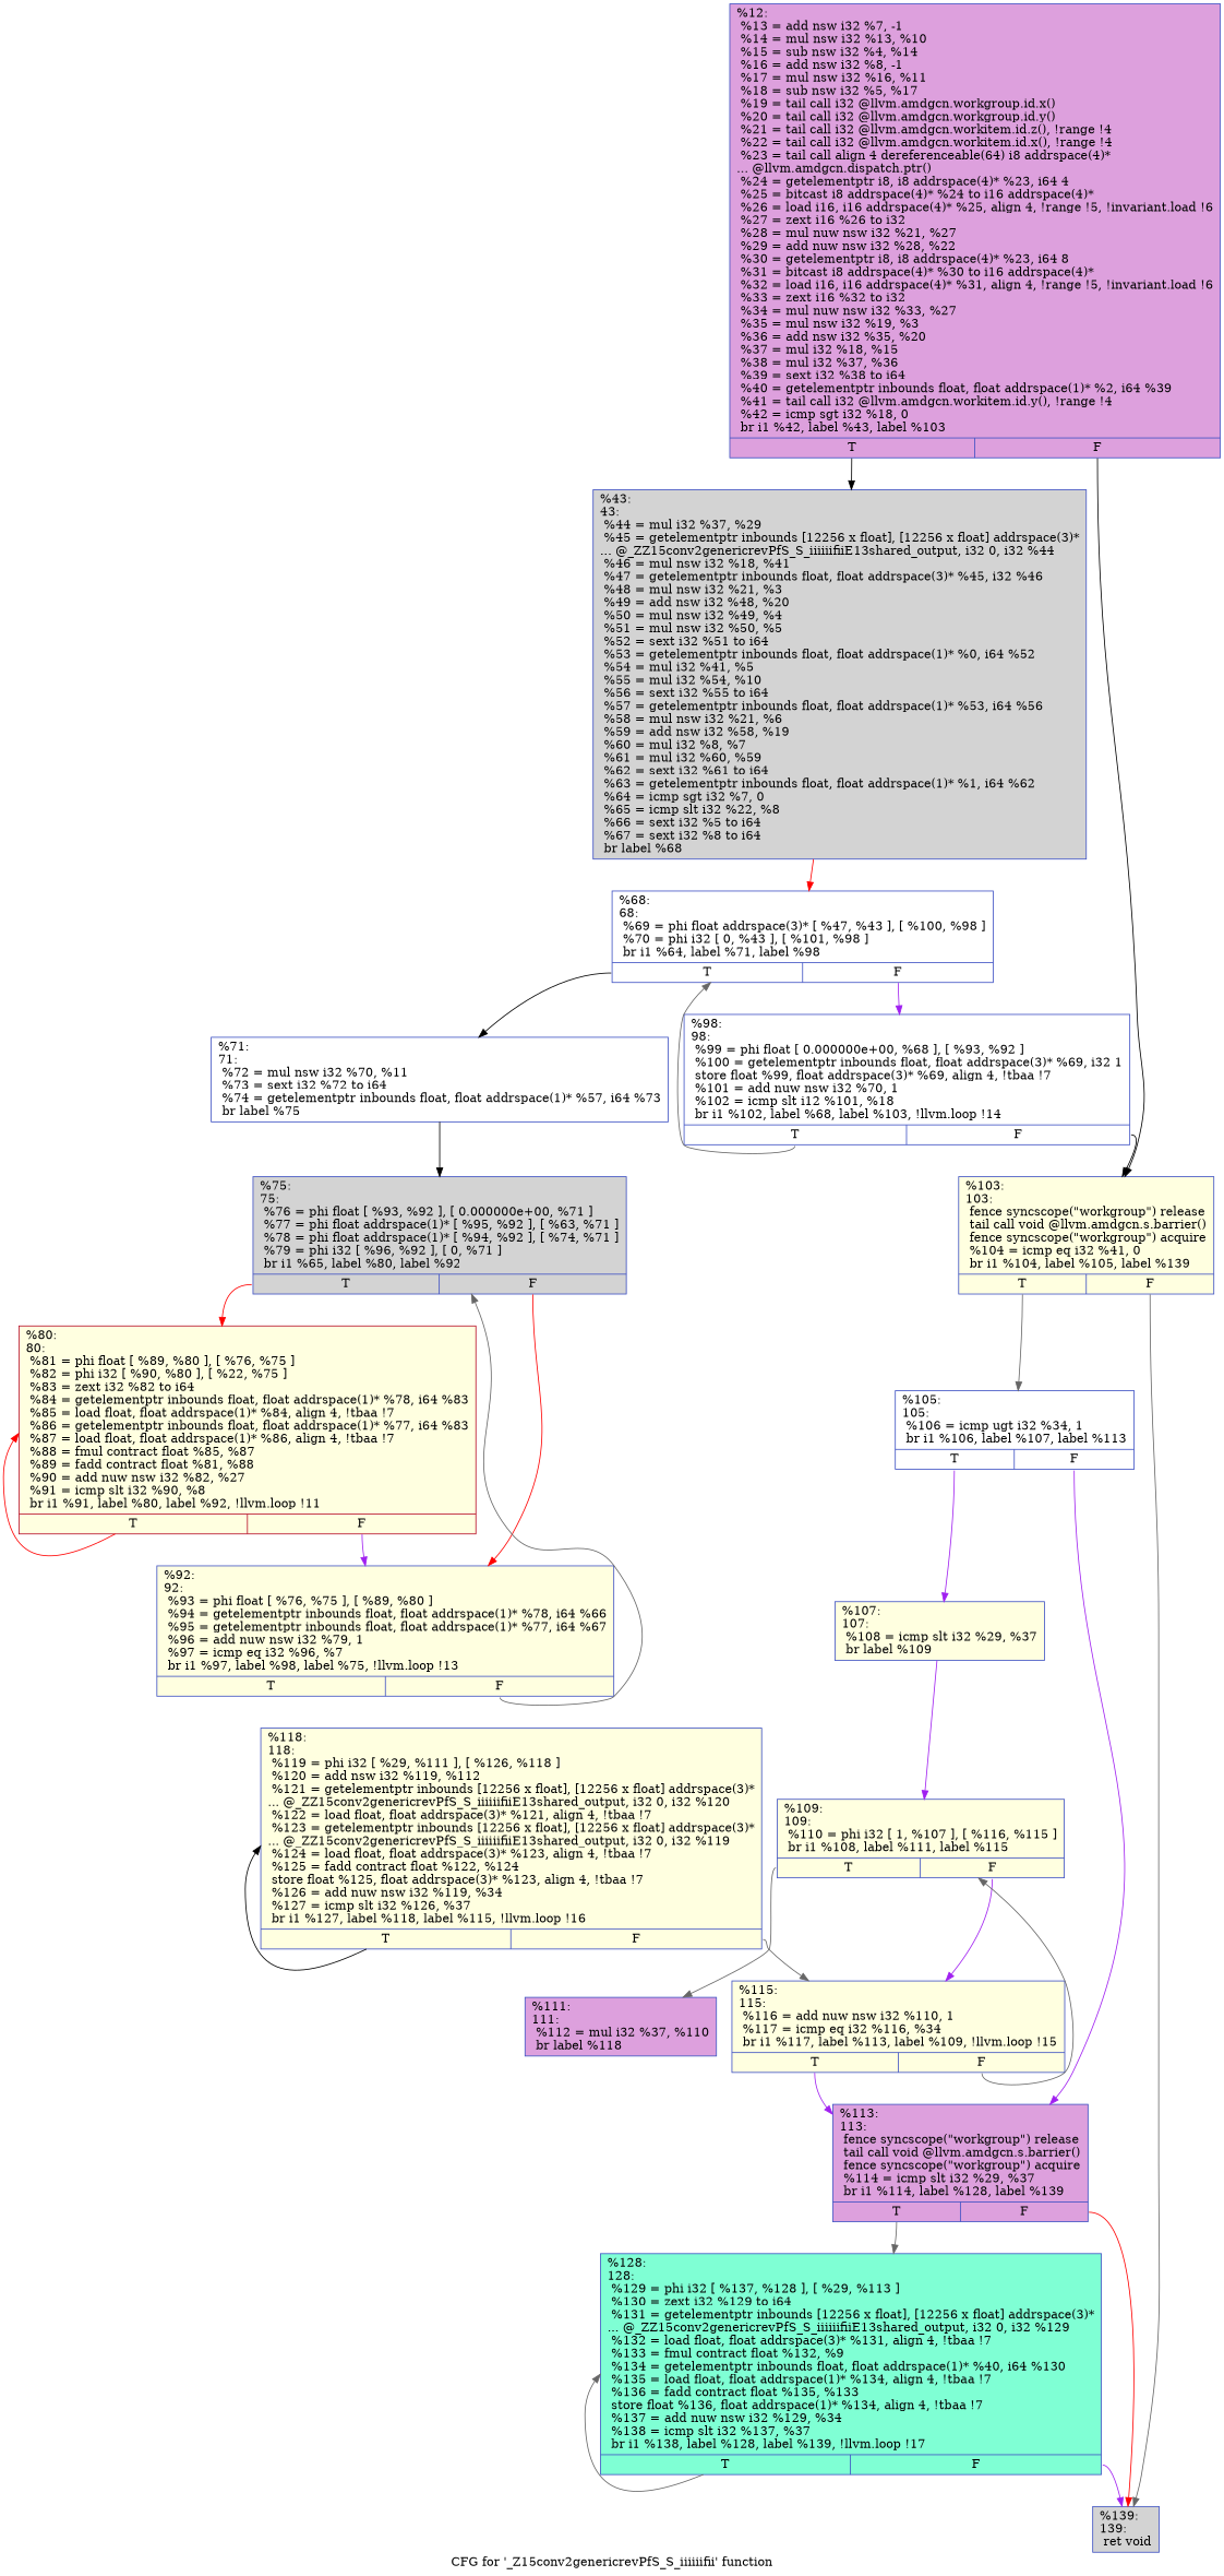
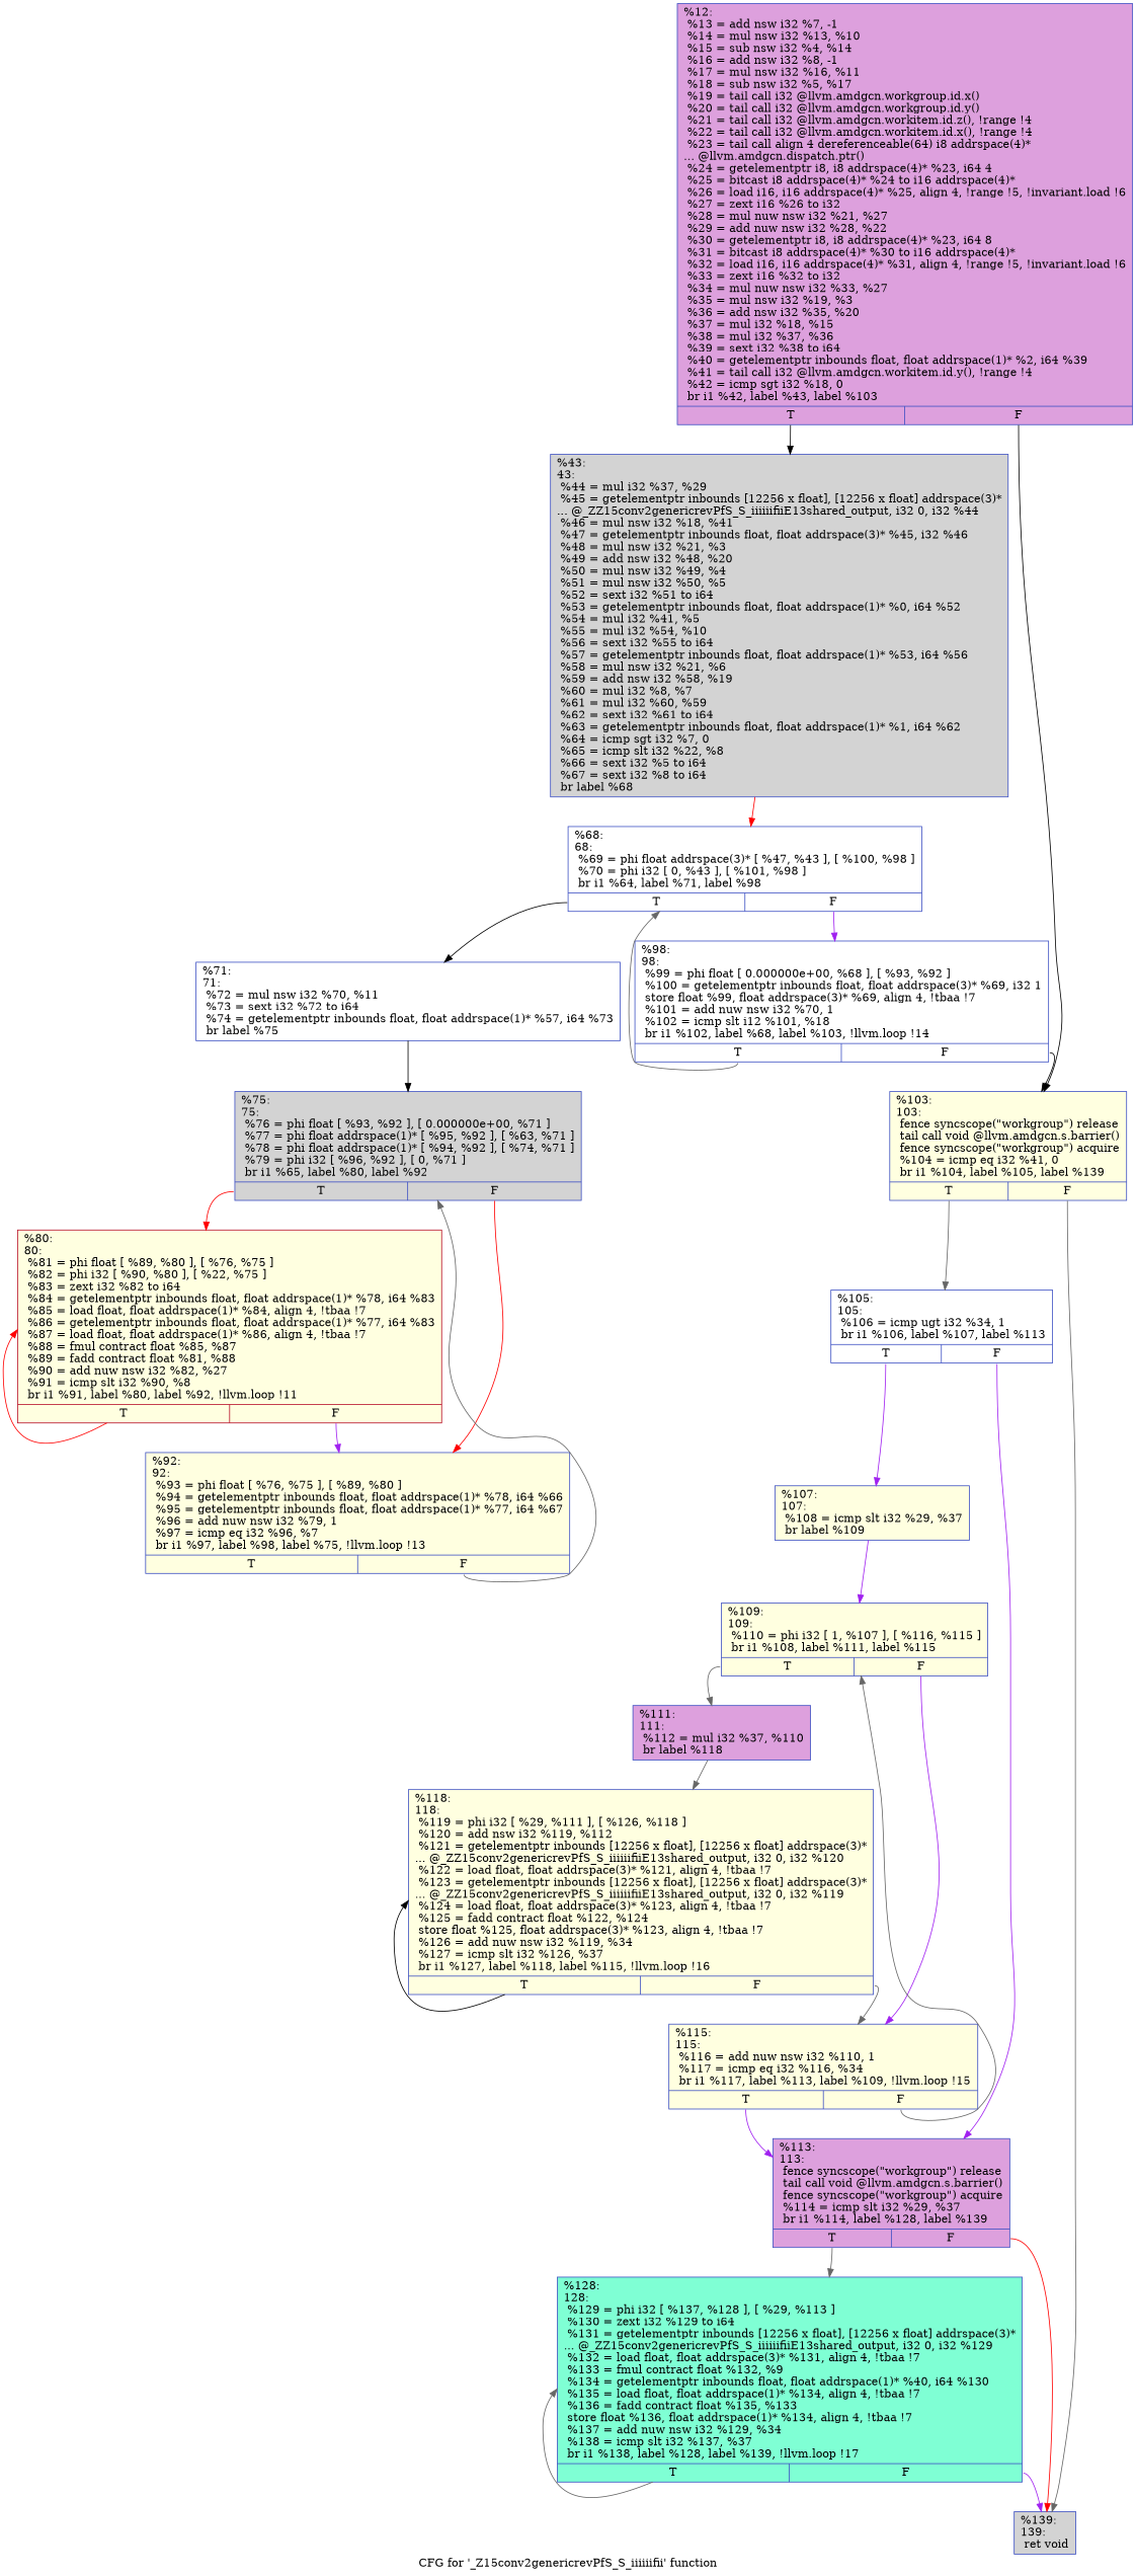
  digraph {
    label="CFG for '_Z15conv2genericrevPfS_S_iiiiiifii' function"
    node [color="#3d50c3ff" fillcolor=lightyellow shape=record style=filled]
    edge [color=gray40 tailport=s0]
    n1 [fillcolor=plum label="{%12:\l  %13 = add nsw i32 %7, -1\l  %14 = mul nsw i32 %13, %10\l  %15 = sub nsw i32 %4, %14\l  %16 = add nsw i32 %8, -1\l  %17 = mul nsw i32 %16, %11\l  %18 = sub nsw i32 %5, %17\l  %19 = tail call i32 @llvm.amdgcn.workgroup.id.x()\l  %20 = tail call i32 @llvm.amdgcn.workgroup.id.y()\l  %21 = tail call i32 @llvm.amdgcn.workitem.id.z(), !range !4\l  %22 = tail call i32 @llvm.amdgcn.workitem.id.x(), !range !4\l  %23 = tail call align 4 dereferenceable(64) i8 addrspace(4)*\l... @llvm.amdgcn.dispatch.ptr()\l  %24 = getelementptr i8, i8 addrspace(4)* %23, i64 4\l  %25 = bitcast i8 addrspace(4)* %24 to i16 addrspace(4)*\l  %26 = load i16, i16 addrspace(4)* %25, align 4, !range !5, !invariant.load !6\l  %27 = zext i16 %26 to i32\l  %28 = mul nuw nsw i32 %21, %27\l  %29 = add nuw nsw i32 %28, %22\l  %30 = getelementptr i8, i8 addrspace(4)* %23, i64 8\l  %31 = bitcast i8 addrspace(4)* %30 to i16 addrspace(4)*\l  %32 = load i16, i16 addrspace(4)* %31, align 4, !range !5, !invariant.load !6\l  %33 = zext i16 %32 to i32\l  %34 = mul nuw nsw i32 %33, %27\l  %35 = mul nsw i32 %19, %3\l  %36 = add nsw i32 %35, %20\l  %37 = mul i32 %18, %15\l  %38 = mul i32 %37, %36\l  %39 = sext i32 %38 to i64\l  %40 = getelementptr inbounds float, float addrspace(1)* %2, i64 %39\l  %41 = tail call i32 @llvm.amdgcn.workitem.id.y(), !range !4\l  %42 = icmp sgt i32 %18, 0\l  br i1 %42, label %43, label %103\l|{<s0>T|<s1>F}}"]
    n2 [fillcolor=lightgrey label="{%43:\l43:                                               \l  %44 = mul i32 %37, %29\l  %45 = getelementptr inbounds [12256 x float], [12256 x float] addrspace(3)*\l... @_ZZ15conv2genericrevPfS_S_iiiiiifiiE13shared_output, i32 0, i32 %44\l  %46 = mul nsw i32 %18, %41\l  %47 = getelementptr inbounds float, float addrspace(3)* %45, i32 %46\l  %48 = mul nsw i32 %21, %3\l  %49 = add nsw i32 %48, %20\l  %50 = mul nsw i32 %49, %4\l  %51 = mul nsw i32 %50, %5\l  %52 = sext i32 %51 to i64\l  %53 = getelementptr inbounds float, float addrspace(1)* %0, i64 %52\l  %54 = mul i32 %41, %5\l  %55 = mul i32 %54, %10\l  %56 = sext i32 %55 to i64\l  %57 = getelementptr inbounds float, float addrspace(1)* %53, i64 %56\l  %58 = mul nsw i32 %21, %6\l  %59 = add nsw i32 %58, %19\l  %60 = mul i32 %8, %7\l  %61 = mul i32 %60, %59\l  %62 = sext i32 %61 to i64\l  %63 = getelementptr inbounds float, float addrspace(1)* %1, i64 %62\l  %64 = icmp sgt i32 %7, 0\l  %65 = icmp slt i32 %22, %8\l  %66 = sext i32 %5 to i64\l  %67 = sext i32 %8 to i64\l  br label %68\l}"]
    n3 [label="{%103:\l103:                                              \l  fence syncscope(\"workgroup\") release\l  tail call void @llvm.amdgcn.s.barrier()\l  fence syncscope(\"workgroup\") acquire\l  %104 = icmp eq i32 %41, 0\l  br i1 %104, label %105, label %139\l|{<s0>T|<s1>F}}"]
    n4 [fillcolor=white label="{%68:\l68:                                               \l  %69 = phi float addrspace(3)* [ %47, %43 ], [ %100, %98 ]\l  %70 = phi i32 [ 0, %43 ], [ %101, %98 ]\l  br i1 %64, label %71, label %98\l|{<s0>T|<s1>F}}"]
    n5 [fillcolor=white label="{%105:\l105:                                              \l  %106 = icmp ugt i32 %34, 1\l  br i1 %106, label %107, label %113\l|{<s0>T|<s1>F}}"]
    n6 [fillcolor=lightgrey label="{%139:\l139:                                              \l  ret void\l}"]
    n7 [fillcolor=white label="{%71:\l71:                                               \l  %72 = mul nsw i32 %70, %11\l  %73 = sext i32 %72 to i64\l  %74 = getelementptr inbounds float, float addrspace(1)* %57, i64 %73\l  br label %75\l}"]
    n8 [fillcolor=white label="{%98:\l98:                                               \l  %99 = phi float [ 0.000000e+00, %68 ], [ %93, %92 ]\l  %100 = getelementptr inbounds float, float addrspace(3)* %69, i32 1\l  store float %99, float addrspace(3)* %69, align 4, !tbaa !7\l  %101 = add nuw nsw i32 %70, 1\l  %102 = icmp slt i12 %101, %18\l  br i1 %102, label %68, label %103, !llvm.loop !14\l|{<s0>T|<s1>F}}"]
    n9 [label="{%107:\l107:                                              \l  %108 = icmp slt i32 %29, %37\l  br label %109\l}"]
    n10 [fillcolor=plum label="{%113:\l113:                                              \l  fence syncscope(\"workgroup\") release\l  tail call void @llvm.amdgcn.s.barrier()\l  fence syncscope(\"workgroup\") acquire\l  %114 = icmp slt i32 %29, %37\l  br i1 %114, label %128, label %139\l|{<s0>T|<s1>F}}"]
    n11 [fillcolor=lightgrey label="{%75:\l75:                                               \l  %76 = phi float [ %93, %92 ], [ 0.000000e+00, %71 ]\l  %77 = phi float addrspace(1)* [ %95, %92 ], [ %63, %71 ]\l  %78 = phi float addrspace(1)* [ %94, %92 ], [ %74, %71 ]\l  %79 = phi i32 [ %96, %92 ], [ 0, %71 ]\l  br i1 %65, label %80, label %92\l|{<s0>T|<s1>F}}"]
    n12 [color="#b70d28ff" label="{%80:\l80:                                               \l  %81 = phi float [ %89, %80 ], [ %76, %75 ]\l  %82 = phi i32 [ %90, %80 ], [ %22, %75 ]\l  %83 = zext i32 %82 to i64\l  %84 = getelementptr inbounds float, float addrspace(1)* %78, i64 %83\l  %85 = load float, float addrspace(1)* %84, align 4, !tbaa !7\l  %86 = getelementptr inbounds float, float addrspace(1)* %77, i64 %83\l  %87 = load float, float addrspace(1)* %86, align 4, !tbaa !7\l  %88 = fmul contract float %85, %87\l  %89 = fadd contract float %81, %88\l  %90 = add nuw nsw i32 %82, %27\l  %91 = icmp slt i32 %90, %8\l  br i1 %91, label %80, label %92, !llvm.loop !11\l|{<s0>T|<s1>F}}"]
    n13 [label="{%92:\l92:                                               \l  %93 = phi float [ %76, %75 ], [ %89, %80 ]\l  %94 = getelementptr inbounds float, float addrspace(1)* %78, i64 %66\l  %95 = getelementptr inbounds float, float addrspace(1)* %77, i64 %67\l  %96 = add nuw nsw i32 %79, 1\l  %97 = icmp eq i32 %96, %7\l  br i1 %97, label %98, label %75, !llvm.loop !13\l|{<s0>T|<s1>F}}"]
    n14 [label="{%109:\l109:                                              \l  %110 = phi i32 [ 1, %107 ], [ %116, %115 ]\l  br i1 %108, label %111, label %115\l|{<s0>T|<s1>F}}"]
    n15 [fillcolor=aquamarine label="{%128:\l128:                                              \l  %129 = phi i32 [ %137, %128 ], [ %29, %113 ]\l  %130 = zext i32 %129 to i64\l  %131 = getelementptr inbounds [12256 x float], [12256 x float] addrspace(3)*\l... @_ZZ15conv2genericrevPfS_S_iiiiiifiiE13shared_output, i32 0, i32 %129\l  %132 = load float, float addrspace(3)* %131, align 4, !tbaa !7\l  %133 = fmul contract float %132, %9\l  %134 = getelementptr inbounds float, float addrspace(1)* %40, i64 %130\l  %135 = load float, float addrspace(1)* %134, align 4, !tbaa !7\l  %136 = fadd contract float %135, %133\l  store float %136, float addrspace(1)* %134, align 4, !tbaa !7\l  %137 = add nuw nsw i32 %129, %34\l  %138 = icmp slt i32 %137, %37\l  br i1 %138, label %128, label %139, !llvm.loop !17\l|{<s0>T|<s1>F}}"]
    n16 [fillcolor=plum label="{%111:\l111:                                              \l  %112 = mul i32 %37, %110\l  br label %118\l}"]
    n17 [label="{%115:\l115:                                              \l  %116 = add nuw nsw i32 %110, 1\l  %117 = icmp eq i32 %116, %34\l  br i1 %117, label %113, label %109, !llvm.loop !15\l|{<s0>T|<s1>F}}"]
    n18 [label="{%118:\l118:                                              \l  %119 = phi i32 [ %29, %111 ], [ %126, %118 ]\l  %120 = add nsw i32 %119, %112\l  %121 = getelementptr inbounds [12256 x float], [12256 x float] addrspace(3)*\l... @_ZZ15conv2genericrevPfS_S_iiiiiifiiE13shared_output, i32 0, i32 %120\l  %122 = load float, float addrspace(3)* %121, align 4, !tbaa !7\l  %123 = getelementptr inbounds [12256 x float], [12256 x float] addrspace(3)*\l... @_ZZ15conv2genericrevPfS_S_iiiiiifiiE13shared_output, i32 0, i32 %119\l  %124 = load float, float addrspace(3)* %123, align 4, !tbaa !7\l  %125 = fadd contract float %122, %124\l  store float %125, float addrspace(3)* %123, align 4, !tbaa !7\l  %126 = add nuw nsw i32 %119, %34\l  %127 = icmp slt i32 %126, %37\l  br i1 %127, label %118, label %115, !llvm.loop !16\l|{<s0>T|<s1>F}}"]
    n1 -> n2 [color=black]
    n1 -> n3 [color=black tailport=s1]
    n2 -> n4 [color=red]
    n3 -> n5
    n3 -> n6 [tailport=s1]
    n4 -> n7 [color=black]
    n4 -> n8 [color=purple tailport=s1]
    n5 -> n9 [color=purple]
    n5 -> n10 [color=purple tailport=s1]
    n7 -> n11 [color=black]
    n8 -> n3 [color=black tailport=s1]
    n8 -> n4
    n9 -> n14 [color=purple]
    n10 -> n6 [color=red tailport=s1]
    n10 -> n15
    n11 -> n12 [color=red]
    n11 -> n13 [color=red tailport=s1]
    n12 -> n12 [color=red]
    n12 -> n13 [color=purple tailport=s1]
    n13 -> n11 [tailport=s1]
    n14 -> n16
    n14 -> n17 [color=purple tailport=s1]
    n15 -> n6 [color=purple tailport=s1]
    n15 -> n15
+   n16 -> n18
    n17 -> n10 [color=purple]
    n17 -> n14 [tailport=s1]
    n18 -> n17 [tailport=s1]
    n18 -> n18 [color=black]
  }
